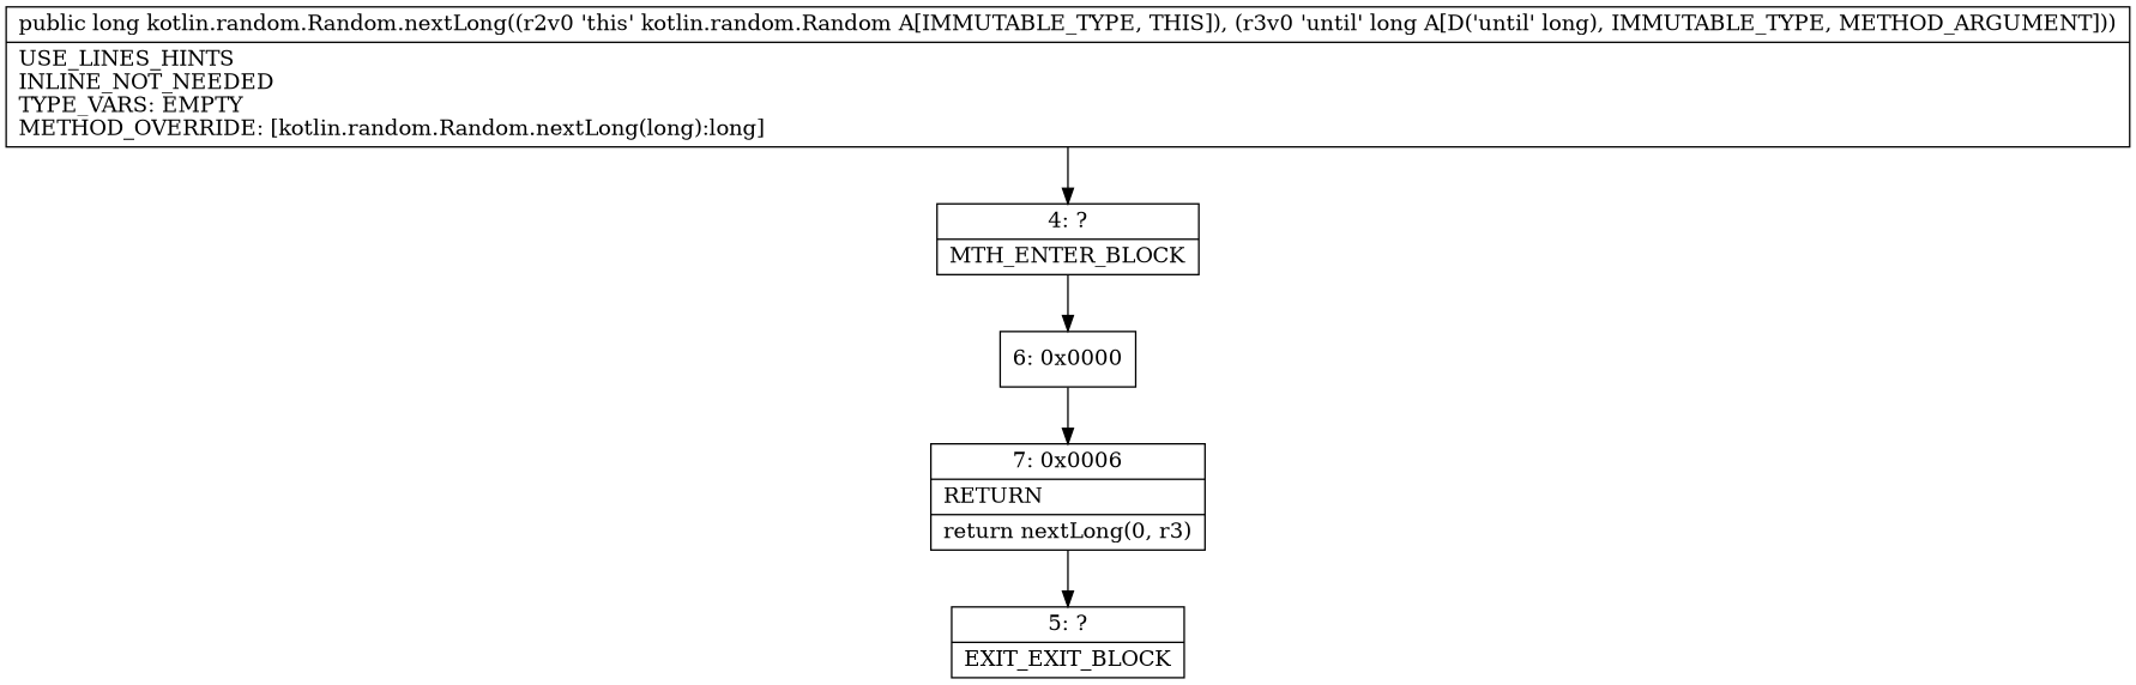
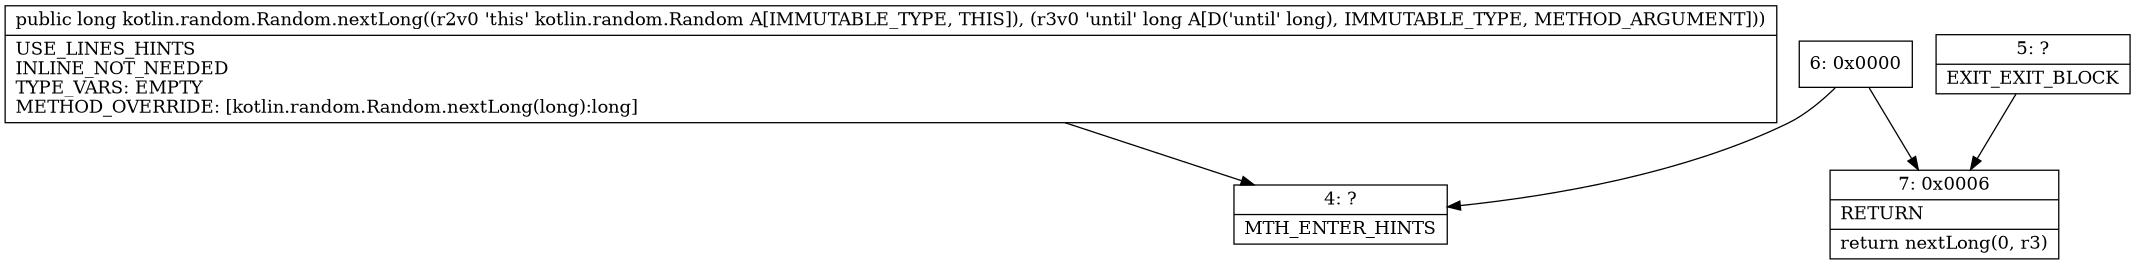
  digraph {
    node [shape=record]
-   n1 [label="{4\:\ ?|MTH_ENTER_BLOCK\l}"]
+   n1 [label="{4\:\ ?|MTH_ENTER_HINTS\l}"]
    n2 [label="{6\:\ 0x0000}"]
    n3 [label="{7\:\ 0x0006|RETURN\l|return nextLong(0, r3)\l}"]
    n4 [label="{5\:\ ?|EXIT_EXIT_BLOCK\l}"]
    n5 [label="{public long kotlin.random.Random.nextLong((r2v0 'this' kotlin.random.Random A[IMMUTABLE_TYPE, THIS]), (r3v0 'until' long A[D('until' long), IMMUTABLE_TYPE, METHOD_ARGUMENT]))  | USE_LINES_HINTS\lINLINE_NOT_NEEDED\lTYPE_VARS: EMPTY\lMETHOD_OVERRIDE: [kotlin.random.Random.nextLong(long):long]\l}"]
-   n1 -> n2
+   n2 -> n1
    n2 -> n3
-   n3 -> n4
+   n4 -> n3
    n5 -> n1
  }
